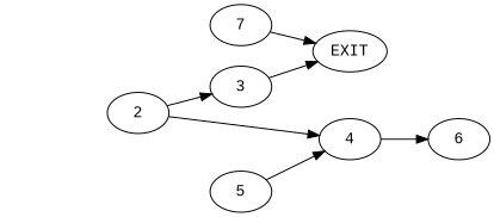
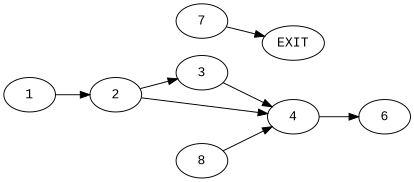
  digraph {
    fontname="Liberation Mono"
    rankdir=LR
    node [fontname="Liberation Mono"]
    edge [fontname="Liberation Mono"]
+   1
    2
    n3 [label=EXIT]
    3
    4
    6
    7
-   8 [label=5]
+   8
+   1 -> 2
    2 -> 3
    2 -> 4
-   3 -> n3
+   3 -> 4
    4 -> 6
    7 -> n3
    8 -> 4
  }
